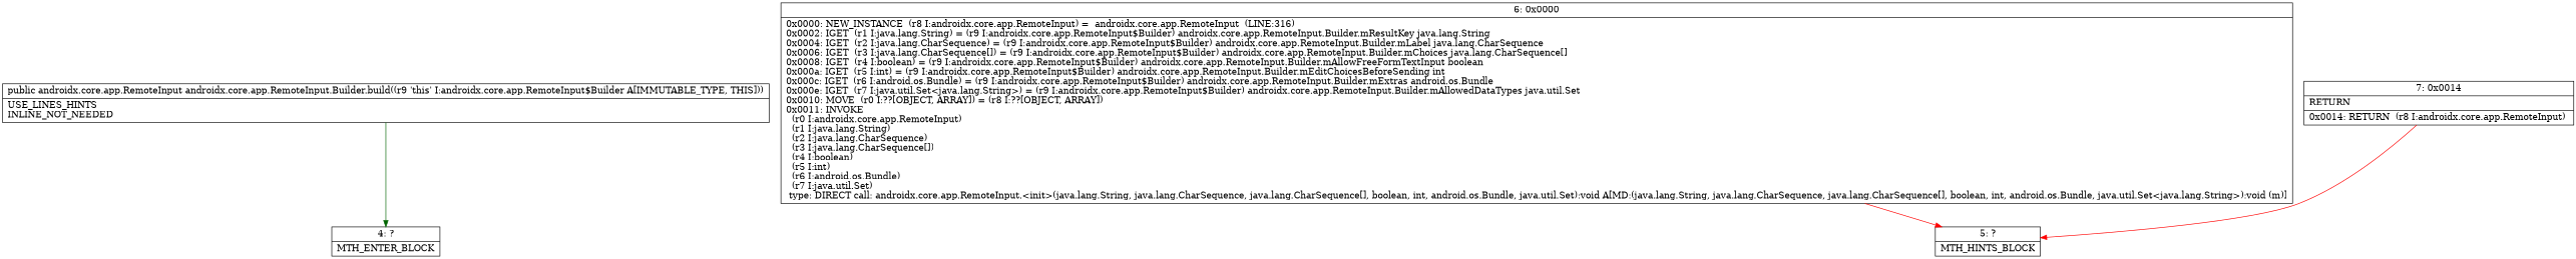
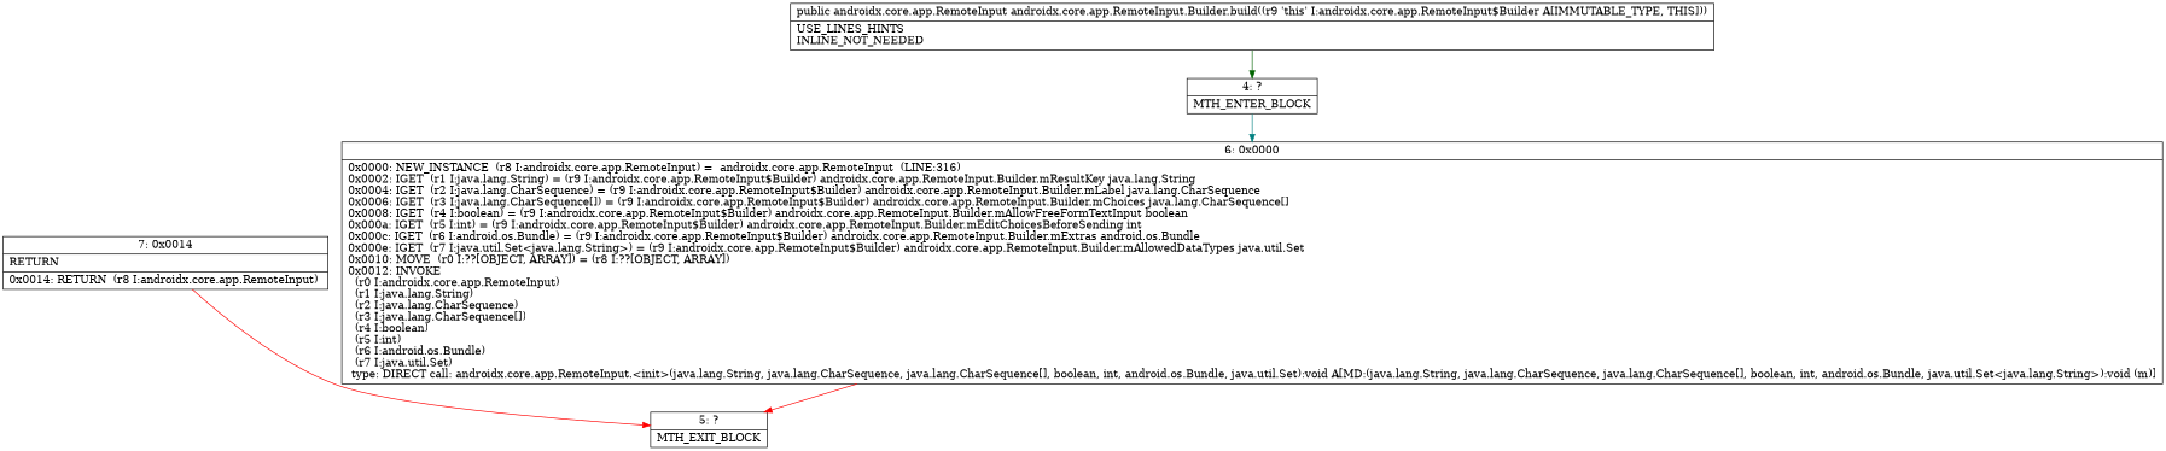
  digraph {
    node [shape=record]
    edge [color=red]
    n1 [label="{4\:\ ?|MTH_ENTER_BLOCK\l}"]
-   n2 [label="{6\:\ 0x0000|0x0000: NEW_INSTANCE  (r8 I:androidx.core.app.RemoteInput) =  androidx.core.app.RemoteInput  (LINE:316)\l0x0002: IGET  (r1 I:java.lang.String) = (r9 I:androidx.core.app.RemoteInput$Builder) androidx.core.app.RemoteInput.Builder.mResultKey java.lang.String \l0x0004: IGET  (r2 I:java.lang.CharSequence) = (r9 I:androidx.core.app.RemoteInput$Builder) androidx.core.app.RemoteInput.Builder.mLabel java.lang.CharSequence \l0x0006: IGET  (r3 I:java.lang.CharSequence[]) = (r9 I:androidx.core.app.RemoteInput$Builder) androidx.core.app.RemoteInput.Builder.mChoices java.lang.CharSequence[] \l0x0008: IGET  (r4 I:boolean) = (r9 I:androidx.core.app.RemoteInput$Builder) androidx.core.app.RemoteInput.Builder.mAllowFreeFormTextInput boolean \l0x000a: IGET  (r5 I:int) = (r9 I:androidx.core.app.RemoteInput$Builder) androidx.core.app.RemoteInput.Builder.mEditChoicesBeforeSending int \l0x000c: IGET  (r6 I:android.os.Bundle) = (r9 I:androidx.core.app.RemoteInput$Builder) androidx.core.app.RemoteInput.Builder.mExtras android.os.Bundle \l0x000e: IGET  (r7 I:java.util.Set\<java.lang.String\>) = (r9 I:androidx.core.app.RemoteInput$Builder) androidx.core.app.RemoteInput.Builder.mAllowedDataTypes java.util.Set \l0x0010: MOVE  (r0 I:??[OBJECT, ARRAY]) = (r8 I:??[OBJECT, ARRAY]) \l0x0011: INVOKE  \l  (r0 I:androidx.core.app.RemoteInput)\l  (r1 I:java.lang.String)\l  (r2 I:java.lang.CharSequence)\l  (r3 I:java.lang.CharSequence[])\l  (r4 I:boolean)\l  (r5 I:int)\l  (r6 I:android.os.Bundle)\l  (r7 I:java.util.Set)\l type: DIRECT call: androidx.core.app.RemoteInput.\<init\>(java.lang.String, java.lang.CharSequence, java.lang.CharSequence[], boolean, int, android.os.Bundle, java.util.Set):void A[MD:(java.lang.String, java.lang.CharSequence, java.lang.CharSequence[], boolean, int, android.os.Bundle, java.util.Set\<java.lang.String\>):void (m)]\l}"]
-   n3 [label="{5\:\ ?|MTH_HINTS_BLOCK\l}"]
+   n2 [label="{6\:\ 0x0000|0x0000: NEW_INSTANCE  (r8 I:androidx.core.app.RemoteInput) =  androidx.core.app.RemoteInput  (LINE:316)\l0x0002: IGET  (r1 I:java.lang.String) = (r9 I:androidx.core.app.RemoteInput$Builder) androidx.core.app.RemoteInput.Builder.mResultKey java.lang.String \l0x0004: IGET  (r2 I:java.lang.CharSequence) = (r9 I:androidx.core.app.RemoteInput$Builder) androidx.core.app.RemoteInput.Builder.mLabel java.lang.CharSequence \l0x0006: IGET  (r3 I:java.lang.CharSequence[]) = (r9 I:androidx.core.app.RemoteInput$Builder) androidx.core.app.RemoteInput.Builder.mChoices java.lang.CharSequence[] \l0x0008: IGET  (r4 I:boolean) = (r9 I:androidx.core.app.RemoteInput$Builder) androidx.core.app.RemoteInput.Builder.mAllowFreeFormTextInput boolean \l0x000a: IGET  (r5 I:int) = (r9 I:androidx.core.app.RemoteInput$Builder) androidx.core.app.RemoteInput.Builder.mEditChoicesBeforeSending int \l0x000c: IGET  (r6 I:android.os.Bundle) = (r9 I:androidx.core.app.RemoteInput$Builder) androidx.core.app.RemoteInput.Builder.mExtras android.os.Bundle \l0x000e: IGET  (r7 I:java.util.Set\<java.lang.String\>) = (r9 I:androidx.core.app.RemoteInput$Builder) androidx.core.app.RemoteInput.Builder.mAllowedDataTypes java.util.Set \l0x0010: MOVE  (r0 I:??[OBJECT, ARRAY]) = (r8 I:??[OBJECT, ARRAY]) \l0x0012: INVOKE  \l  (r0 I:androidx.core.app.RemoteInput)\l  (r1 I:java.lang.String)\l  (r2 I:java.lang.CharSequence)\l  (r3 I:java.lang.CharSequence[])\l  (r4 I:boolean)\l  (r5 I:int)\l  (r6 I:android.os.Bundle)\l  (r7 I:java.util.Set)\l type: DIRECT call: androidx.core.app.RemoteInput.\<init\>(java.lang.String, java.lang.CharSequence, java.lang.CharSequence[], boolean, int, android.os.Bundle, java.util.Set):void A[MD:(java.lang.String, java.lang.CharSequence, java.lang.CharSequence[], boolean, int, android.os.Bundle, java.util.Set\<java.lang.String\>):void (m)]\l}"]
+   n3 [label="{5\:\ ?|MTH_EXIT_BLOCK\l}"]
    n4 [label="{7\:\ 0x0014|RETURN\l|0x0014: RETURN  (r8 I:androidx.core.app.RemoteInput) \l}"]
    n5 [label="{public androidx.core.app.RemoteInput androidx.core.app.RemoteInput.Builder.build((r9 'this' I:androidx.core.app.RemoteInput$Builder A[IMMUTABLE_TYPE, THIS]))  | USE_LINES_HINTS\lINLINE_NOT_NEEDED\l}"]
+   n1 -> n2 [color=teal]
    n2 -> n3
    n4 -> n3
    n5 -> n1 [color=darkgreen]
  }
